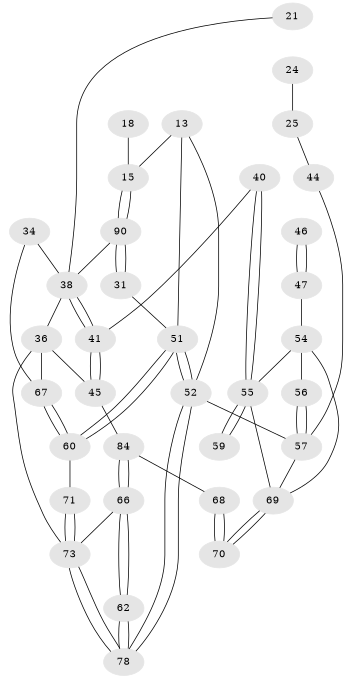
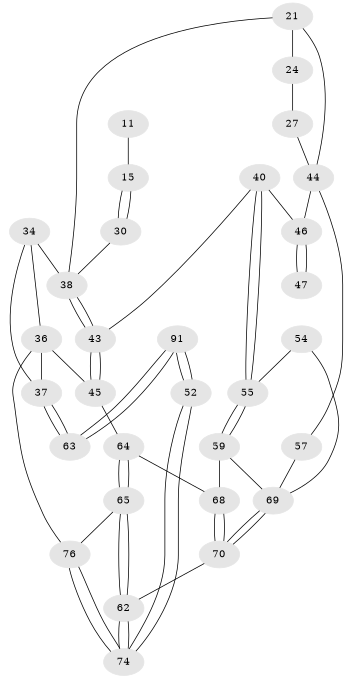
  graph {
    node [color=gray90 style=filled]
-   11 [super="+7" label=18]
+   11 [super="+7"]
    15 [super="+12+9+8"]
    21 [super="+20+19"]
    38 [super="+22+33"]
    24 [super="+18"]
    44 [super="+28+42"]
    57 [super="+50+48"]
    69 [super="+62+58"]
-   30 [label=90]
-   41
-   13 [super="+10"]
-   51 [super="+32+14"]
+   30
+   41 [label=43]
+   51 [super="+32+14" label=91]
    52 [super="+3"]
-   63 [label=60]
-   74 [label=78]
-   31
-   25 [super="+17"]
+   63
+   74
+   25 [super="+17" label=27]
    46 [super="+39"]
-   37 [label=67]
+   37
    34
    36 [super="+35"]
    45
-   73 [super="+66+67"]
-   64 [super="+61" label=84]
-   71
+   73 [super="+66+67" label=76]
+   64 [super="+61"]
    40
    55
    47
    59
    54 [super="+53"]
    68 [super="+60"]
-   65 [label=66]
-   56
+   65
    70
    n35 [label=62]
    11 -- 15 [weight=2]
    15 -- 30
    15 -- 30
    21 -- 38
+   21 -- 24 [weight=2]
+   21 -- 44
    38 -- 41
    38 -- 41
    24 -- 25 [weight=2]
    44 -- 57 [weight=2]
+   44 -- 46 [weight=2]
    57 -- 69 [weight=2]
    69 -- 70
    69 -- 70
    30 -- 38
-   30 -- 31
-   30 -- 31
    41 -- 45
    41 -- 45
-   13 -- 15 [weight=3]
-   13 -- 51
-   13 -- 52
    51 -- 52 [weight=2]
    51 -- 52
    51 -- 63
    51 -- 63
-   52 -- 57 [weight=2]
    52 -- 74
    52 -- 74
-   63 -- 71
-   31 -- 51
    25 -- 44 [weight=2]
    46 -- 47
    46 -- 47
    37 -- 63
    37 -- 63
    34 -- 38 [weight=2]
    34 -- 37
-   38 -- 36
+   34 -- 36
    36 -- 37
    36 -- 45
    36 -- 73
    45 -- 64
    73 -- 74
    73 -- 74
    64 -- 68 [weight=2]
    64 -- 65
    64 -- 65
-   71 -- 73 [weight=2]
-   71 -- 73
    40 -- 41
+   40 -- 46
    40 -- 55
    40 -- 55
    55 -- 59
    55 -- 59
-   47 -- 54
-   55 -- 69
+   59 -- 69
+   59 -- 68
    54 -- 69
    54 -- 55
-   54 -- 56
    68 -- 70
    68 -- 70
    65 -- 73
    65 -- n35
    65 -- n35
-   56 -- 57 [weight=2]
-   56 -- 57
+   70 -- n35
    n35 -- 74
    n35 -- 74
  }
